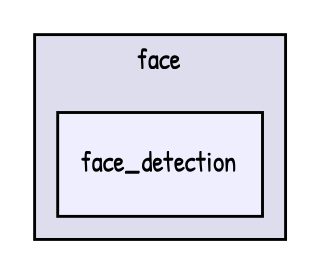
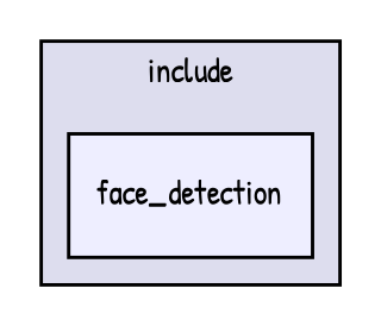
  digraph {
    compound=true
    rankdir=LR
    fontname="Patrick Hand"
    n1 [fillcolor="#eeeeff" fontname="Patrick Hand" fontsize=10 label=face_detection pencolor=black shape=box style=filled]
    subgraph cluster_1 {
      bgcolor="#ddddee"
      fontsize=10
-     label=face
+     label=include
      pencolor=black
      n1
    }
  }
